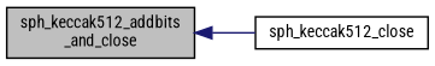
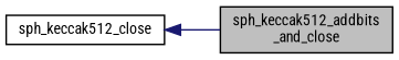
  digraph {
    rankdir=LR
    fontname="Roboto Condensed"
    node [color=black fontname="Roboto Condensed" fontsize=10 shape=record style=filled]
    n1 [fillcolor=grey75 fontcolor=black height=0.2 label="sph_keccak512_addbits\l_and_close" width=0.4]
    n2 [fillcolor=white height=0.2 label=sph_keccak512_close width=0.4]
-   n1 -> n2 [color=midnightblue dir=back fontname="Roboto Condensed" fontsize=10 labelfontname=Helvetica labelfontsize=10 style=solid]
+   n2 -> n1 [color=midnightblue dir=back fontname="Roboto Condensed" fontsize=10 labelfontname=Helvetica labelfontsize=10 style=solid]
  }
